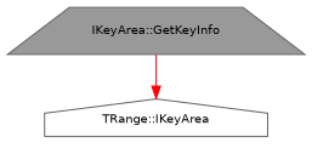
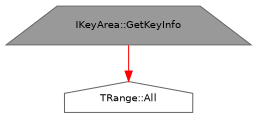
  digraph {
    rankdir=TB
    node [fontname=Helvetica fontsize=10 style=filled]
    n1 [color=gray40 fillcolor=grey60 fontcolor=black height=0.2 label="IKeyArea::GetKeyInfo" shape=trapezium width=0.4]
-   n2 [color=grey40 fillcolor=white height=0.2 label="TRange::IKeyArea" shape=house width=0.4]
+   n2 [color=grey40 fillcolor=white height=0.2 label="TRange::All" shape=house width=0.4]
    n1 -> n2 [color=red fontname=Helvetica fontsize=10 labelfontname=Helvetica labelfontsize=10 style=solid]
  }
